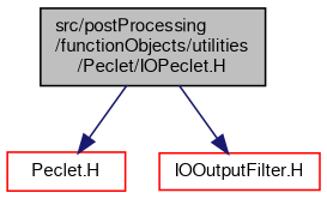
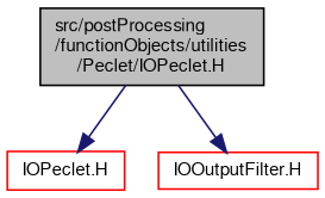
  digraph {
    node [color=red fontname=FreeSans fontsize=10 shape=record]
    edge [color=midnightblue fontname=FreeSans fontsize=10 labelfontname=FreeSans labelfontsize=10 style=solid]
    n1 [color=black fillcolor=grey75 fontcolor=black height=0.2 label="src/postProcessing\l/functionObjects/utilities\l/Peclet/IOPeclet.H" style=filled width=0.4]
-   n2 [height=0.2 label="Peclet.H" width=0.4]
+   n2 [height=0.2 label="IOPeclet.H" width=0.4]
    n3 [height=0.2 label="IOOutputFilter.H" width=0.4]
    n1 -> n2
    n1 -> n3
  }
